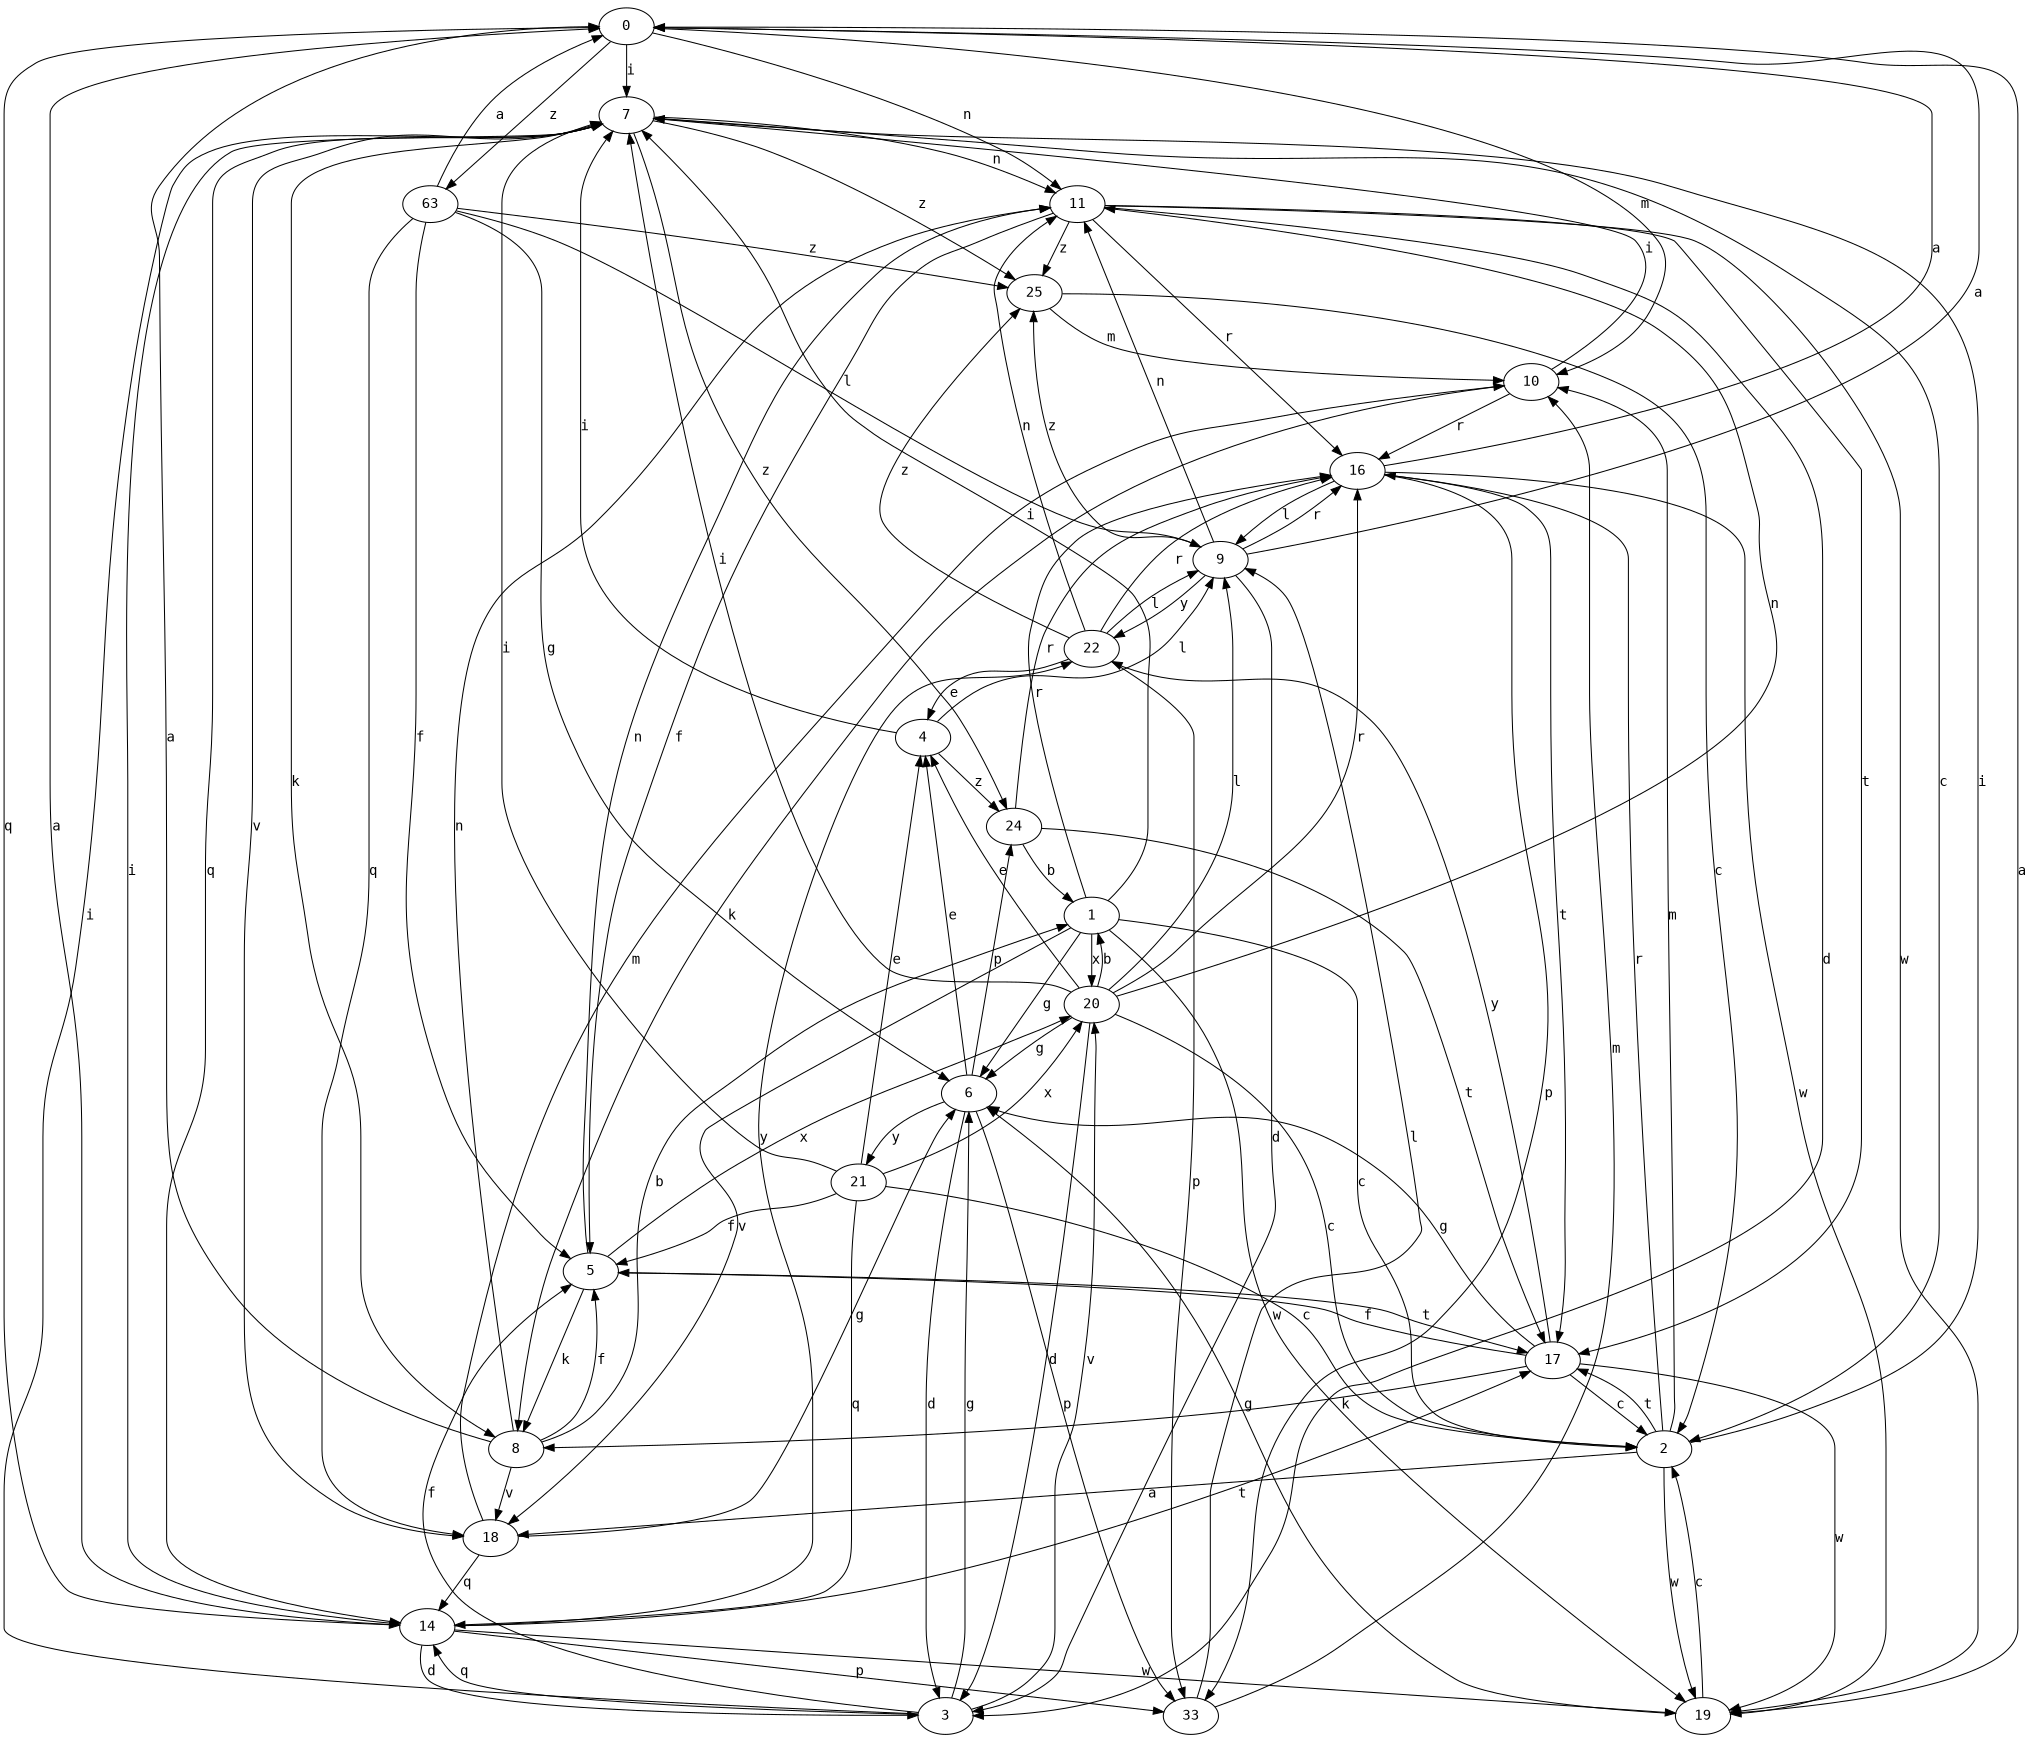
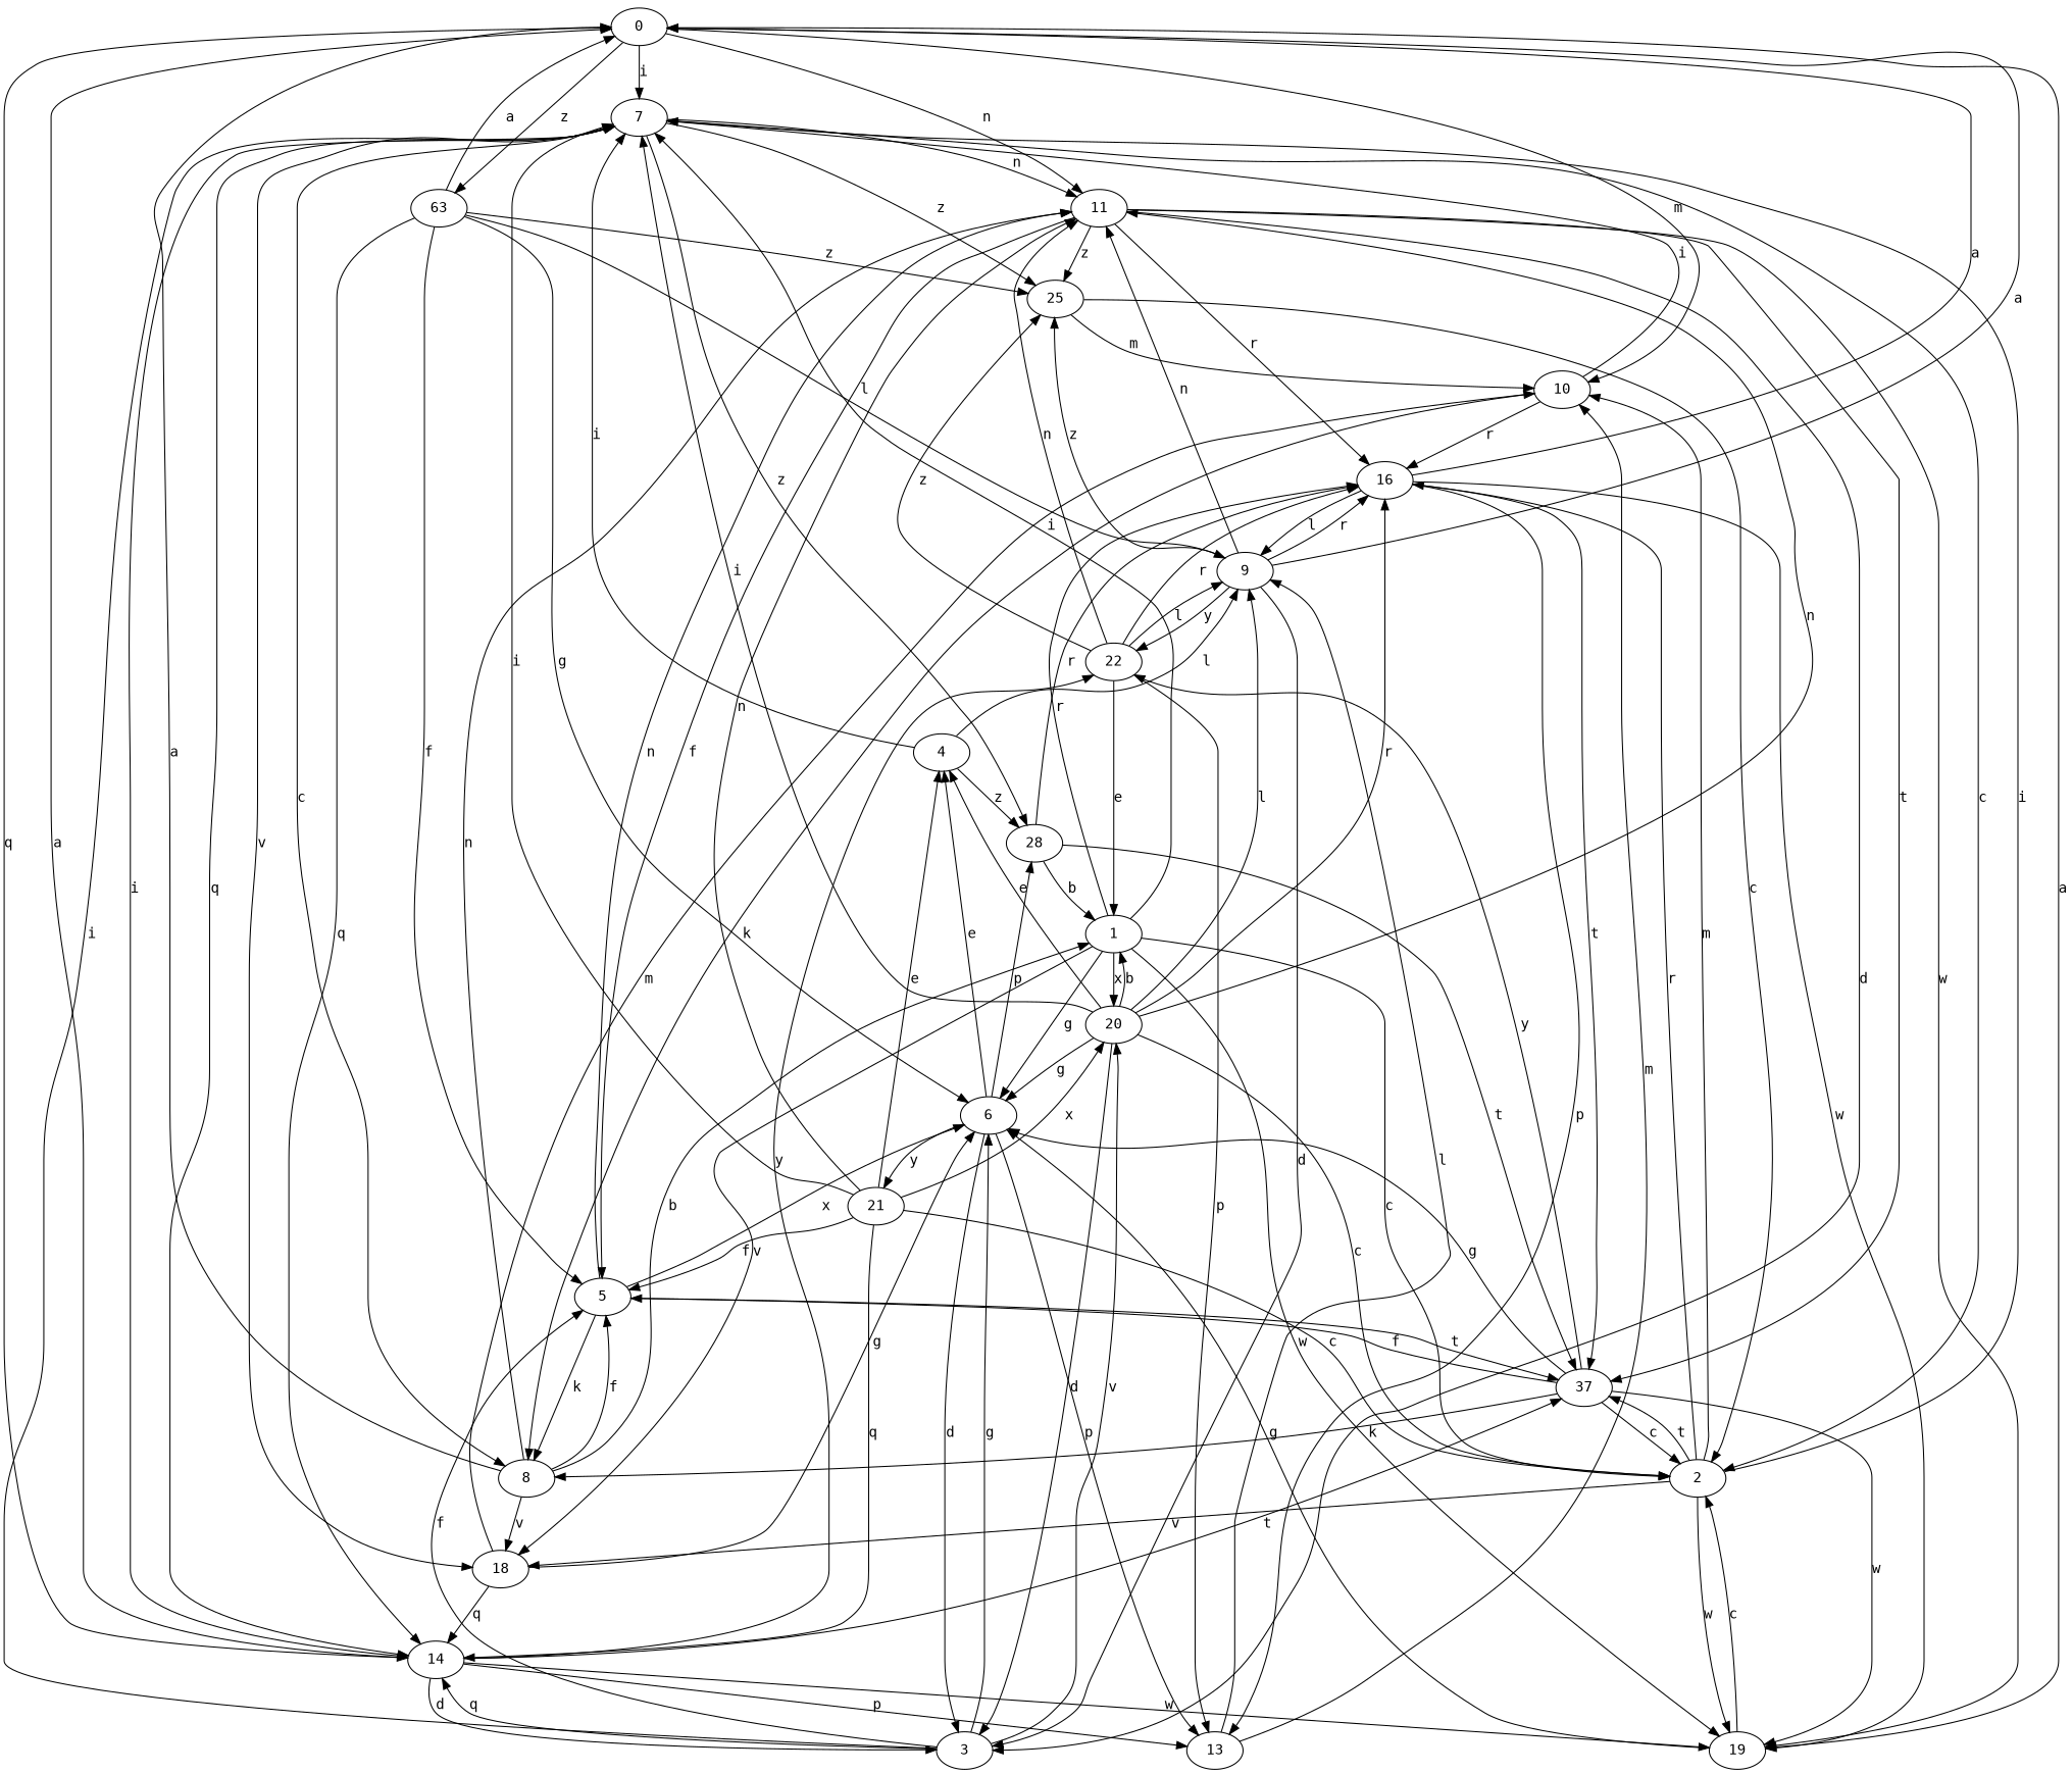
  strict digraph {
    fontname="DejaVu Sans Mono"
    node [fontname="DejaVu Sans Mono"]
    edge [fontname="DejaVu Sans Mono"]
    0
    7
    10
    11
    14
    n6 [label=63]
    2
    18
-   24
+   24 [label=28]
    8
    25
    16
    19
-   17
+   17 [label=37]
    3
    5
-   13 [label=33]
+   13
    22
    6
    9
    1
    20
    4
    21
    0 -> 7 [label=i]
    0 -> 10 [label=m]
    0 -> 11 [label=n]
    0 -> 14 [label=q]
    0 -> n6 [label=z]
    7 -> 11 [label=n]
    7 -> 14 [label=q]
    7 -> 2 [label=c]
    7 -> 18 [label=v]
    7 -> 24 [label=z]
-   7 -> 8 [label=k]
+   7 -> 8 [label=c]
    7 -> 25 [label=z]
    10 -> 7 [label=i]
    10 -> 8 [label=k]
    10 -> 16 [label=r]
    11 -> 25 [label=z]
    11 -> 16 [label=r]
    11 -> 19 [label=w]
    11 -> 17 [label=t]
    11 -> 3 [label=d]
    11 -> 5 [label=f]
    14 -> 0 [label=a]
    14 -> 7 [label=i]
    14 -> 19 [label=w]
    14 -> 17 [label=t]
    14 -> 3 [label=d]
    14 -> 13 [label=p]
    14 -> 22 [label=y]
    n6 -> 0 [label=a]
-   n6 -> 18 [label=q]
+   n6 -> 14 [label=q]
    n6 -> 25 [label=z]
    n6 -> 5 [label=f]
    n6 -> 6 [label=g]
    n6 -> 9 [label=l]
    2 -> 7 [label=i]
    2 -> 10 [label=m]
-   2 -> 18 [label=a]
+   2 -> 18 [label=v]
    2 -> 16 [label=r]
    2 -> 19 [label=w]
    2 -> 17 [label=t]
    18 -> 10 [label=m]
    18 -> 14 [label=q]
    18 -> 6 [label=g]
    24 -> 16 [label=r]
    24 -> 17 [label=t]
    24 -> 1 [label=b]
    8 -> 0 [label=a]
    8 -> 11 [label=n]
    8 -> 18 [label=v]
    8 -> 5 [label=f]
    8 -> 1 [label=b]
    25 -> 10 [label=m]
    25 -> 2 [label=c]
    16 -> 0 [label=a]
    16 -> 19 [label=w]
    16 -> 17 [label=t]
    16 -> 13 [label=p]
    16 -> 9 [label=l]
    19 -> 0 [label=a]
    19 -> 2 [label=c]
    19 -> 6 [label=g]
    17 -> 2 [label=c]
    17 -> 8 [label=k]
    17 -> 19 [label=w]
    17 -> 5 [label=f]
    17 -> 22 [label=y]
    17 -> 6 [label=g]
    3 -> 7 [label=i]
    3 -> 14 [label=q]
    3 -> 5 [label=f]
    3 -> 6 [label=g]
    3 -> 20 [label=v]
    5 -> 11 [label=n]
    5 -> 8 [label=k]
    5 -> 17 [label=t]
-   5 -> 20 [label=x]
+   5 -> 6 [label=x]
    13 -> 10 [label=m]
    13 -> 9 [label=l]
    22 -> 11 [label=n]
    22 -> 25 [label=z]
    22 -> 16 [label=r]
    22 -> 13 [label=p]
    22 -> 9 [label=l]
-   22 -> 4 [label=e]
+   22 -> 1 [label=e]
    6 -> 24 [label=p]
    6 -> 3 [label=d]
    6 -> 13 [label=p]
    6 -> 4 [label=e]
    6 -> 21 [label=y]
    9 -> 0 [label=a]
    9 -> 11 [label=n]
    9 -> 25 [label=z]
    9 -> 16 [label=r]
    9 -> 3 [label=d]
    9 -> 22 [label=y]
    1 -> 7 [label=i]
    1 -> 2 [label=c]
    1 -> 18 [label=v]
    1 -> 16 [label=r]
    1 -> 19 [label=w]
    1 -> 6 [label=g]
    1 -> 20 [label=x]
    20 -> 7 [label=i]
    20 -> 11 [label=n]
    20 -> 2 [label=c]
    20 -> 16 [label=r]
    20 -> 3 [label=d]
    20 -> 6 [label=g]
    20 -> 9 [label=l]
    20 -> 1 [label=b]
    20 -> 4 [label=e]
    4 -> 7 [label=i]
    4 -> 24 [label=z]
    4 -> 9 [label=l]
    21 -> 7 [label=i]
+   21 -> 11 [label=n]
    21 -> 14 [label=q]
    21 -> 2 [label=c]
    21 -> 5 [label=f]
    21 -> 20 [label=x]
    21 -> 4 [label=e]
  }
